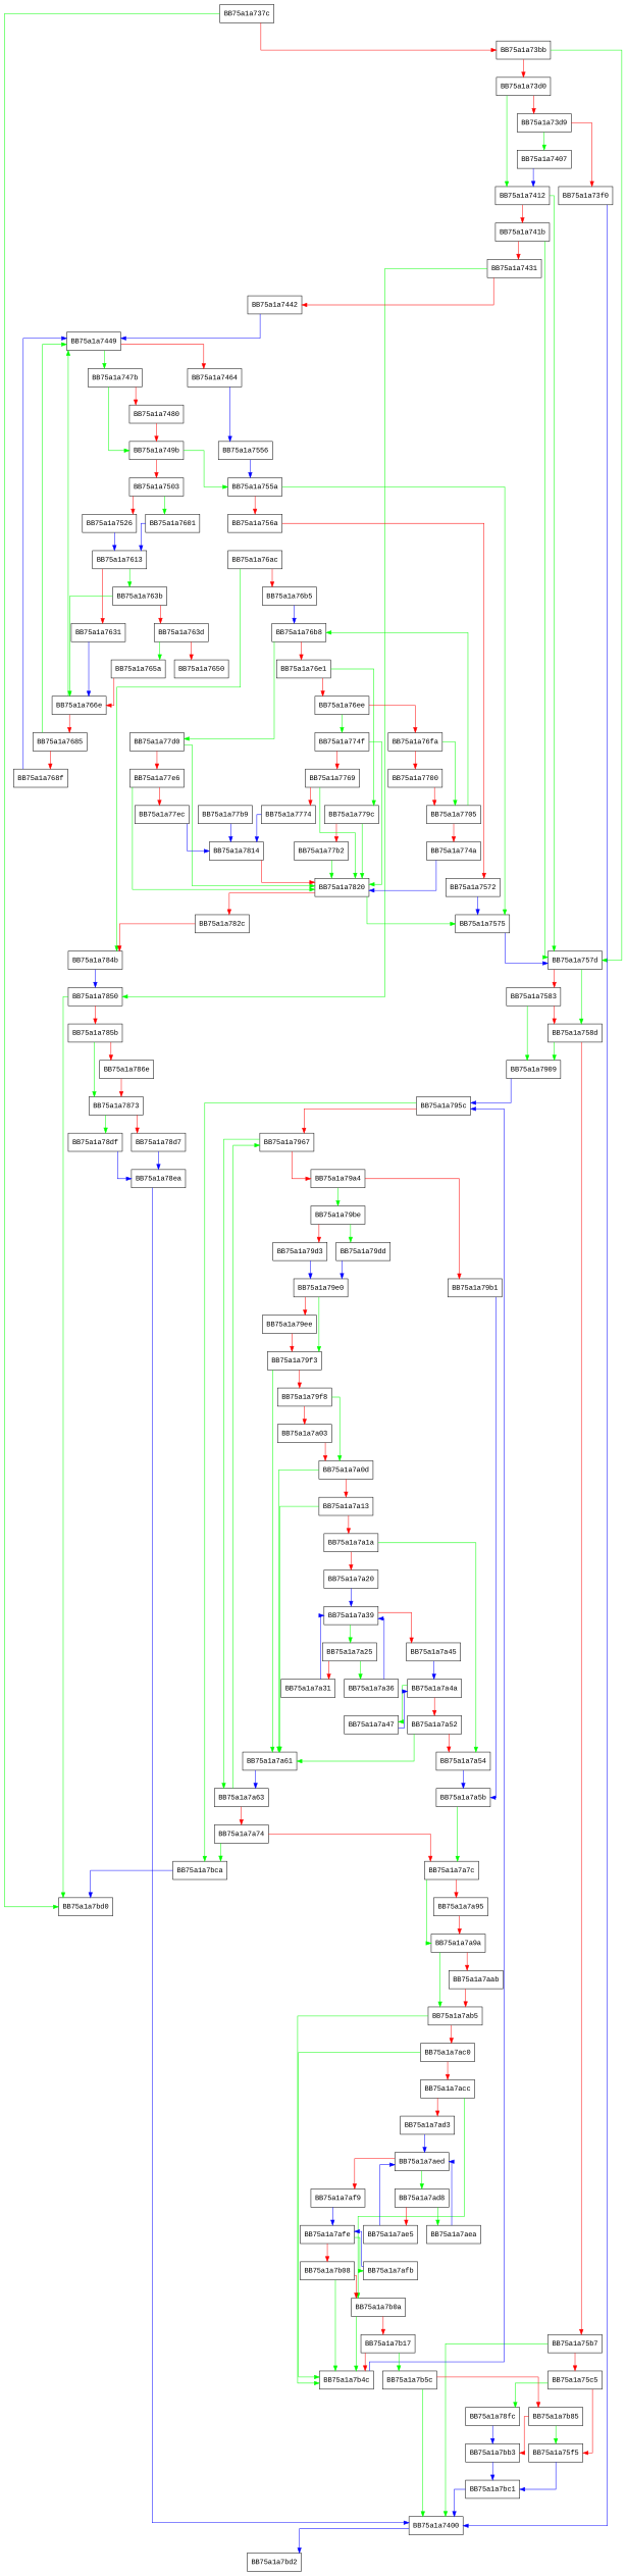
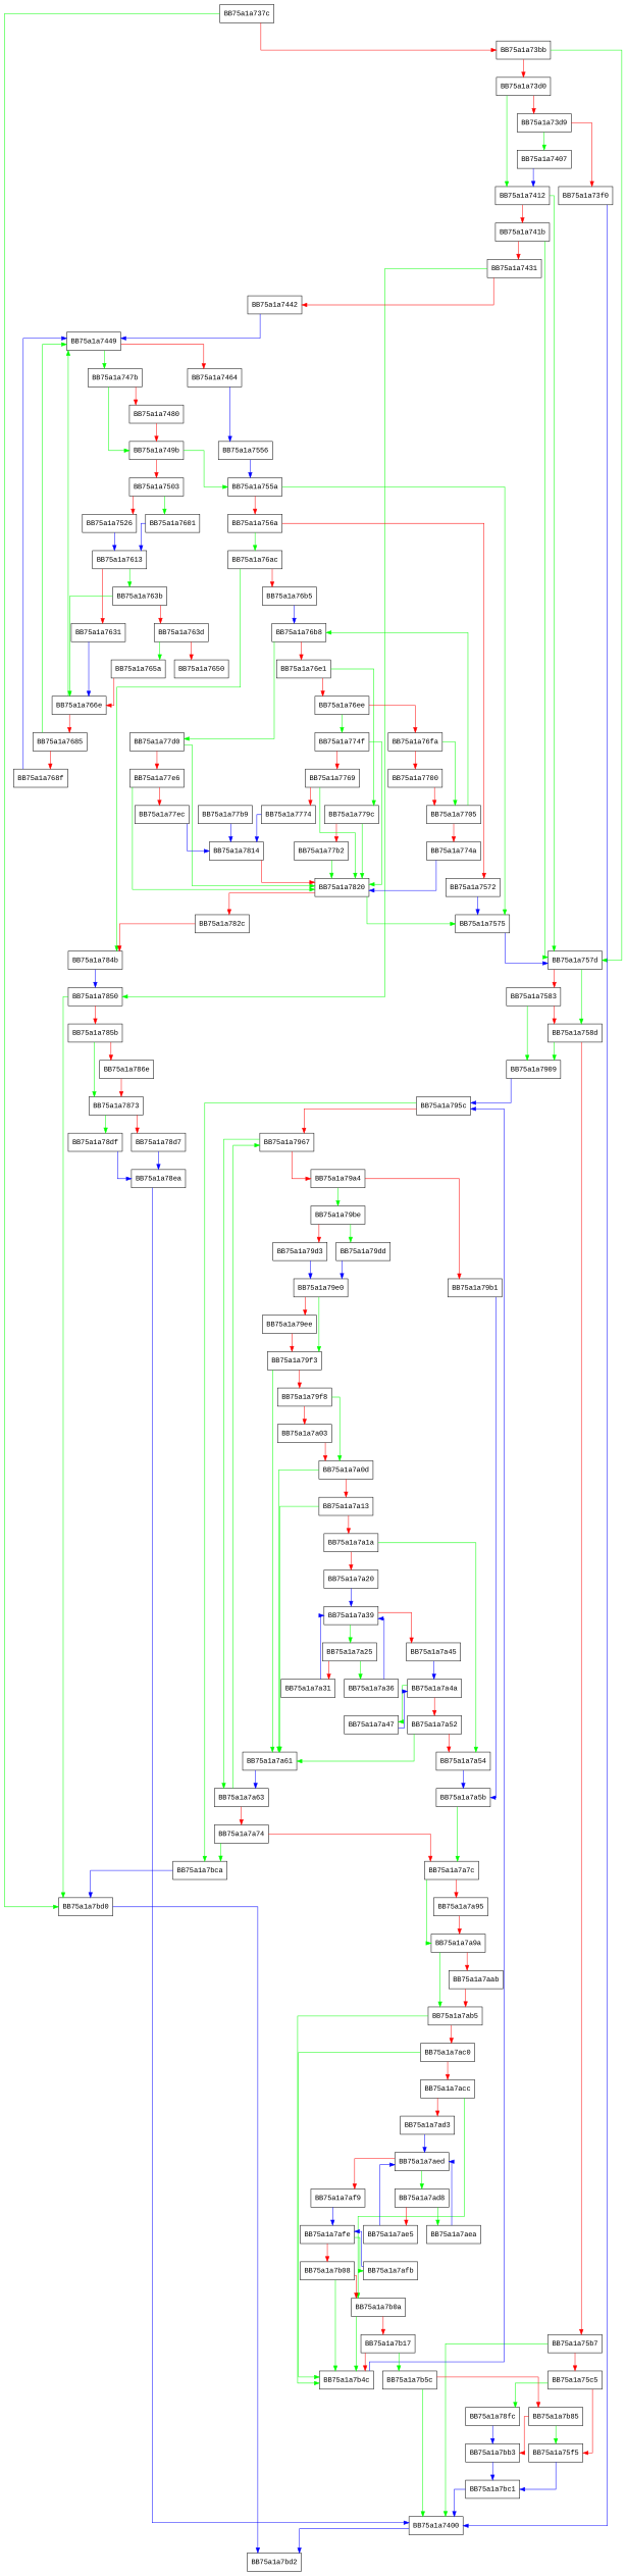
  digraph {
    fontname="Liberation Mono"
    splines=ortho
    node [fontname="Liberation Mono" shape=box]
    edge [color=red fontname="Liberation Mono"]
    BB75a1a737c
    BB75a1a7bd0
    BB75a1a73bb
    BB75a1a7bd2
    BB75a1a757d
    BB75a1a73d0
    BB75a1a758d
    BB75a1a7583
    BB75a1a7412
    BB75a1a73d9
    BB75a1a7909
    BB75a1a75b7
    BB75a1a741b
    BB75a1a7407
    BB75a1a73f0
    BB75a1a7431
    BB75a1a7400
    BB75a1a7850
    BB75a1a7442
    BB75a1a785b
    BB75a1a7449
    BB75a1a7873
    BB75a1a786e
    BB75a1a747b
    BB75a1a7464
    BB75a1a749b
    BB75a1a7480
    BB75a1a7556
    BB75a1a755a
    BB75a1a7503
    BB75a1a7575
    BB75a1a756a
    BB75a1a7601
    BB75a1a7526
    BB75a1a76ac
    BB75a1a7572
    BB75a1a7613
    BB75a1a763b
    BB75a1a7631
    BB75a1a766e
    BB75a1a763d
    BB75a1a784b
    BB75a1a76b5
    BB75a1a76b8
    BB75a1a795c
    BB75a1a75c5
    BB75a1a7bca
    BB75a1a7967
    BB75a1a78fc
    BB75a1a75f5
    BB75a1a7bb3
    BB75a1a7bc1
    BB75a1a7685
    BB75a1a765a
    BB75a1a7650
    BB75a1a768f
    BB75a1a77d0
    BB75a1a76e1
    BB75a1a7820
    BB75a1a77e6
    BB75a1a779c
    BB75a1a76ee
    BB75a1a782c
    BB75a1a77ec
    BB75a1a77b2
    BB75a1a774f
    BB75a1a76fa
    BB75a1a7769
    BB75a1a7705
    BB75a1a7700
    BB75a1a7774
    BB75a1a774a
    BB75a1a7814
    BB75a1a77b9
    BB75a1a78df
    BB75a1a78d7
    BB75a1a78ea
    BB75a1a7a63
    BB75a1a79a4
    BB75a1a7a74
    BB75a1a79be
    BB75a1a79b1
    BB75a1a7a7c
    BB75a1a79dd
    BB75a1a79d3
    BB75a1a7a5b
    BB75a1a79e0
    BB75a1a7a9a
    BB75a1a7a95
    BB75a1a79f3
    BB75a1a79ee
    BB75a1a7a61
    BB75a1a79f8
    BB75a1a7a0d
    BB75a1a7a03
    BB75a1a7a13
    BB75a1a7a1a
    BB75a1a7a54
    BB75a1a7a20
    BB75a1a7a39
    BB75a1a7a25
    BB75a1a7a45
    BB75a1a7a36
    BB75a1a7a31
    BB75a1a7a4a
    BB75a1a7a47
    BB75a1a7a52
    BB75a1a7ab5
    BB75a1a7aab
    BB75a1a7b4c
    BB75a1a7ac0
    BB75a1a7acc
    BB75a1a7b0a
    BB75a1a7ad3
    BB75a1a7b17
    BB75a1a7aed
    BB75a1a7b5c
    BB75a1a7ad8
    BB75a1a7af9
    BB75a1a7aea
    BB75a1a7ae5
    BB75a1a7afe
    BB75a1a7afb
    BB75a1a7b08
    BB75a1a7b85
    BB75a1a737c -> BB75a1a7bd0 [color=green]
    BB75a1a737c -> BB75a1a73bb
+   BB75a1a7bd0 -> BB75a1a7bd2 [color=blue]
    BB75a1a73bb -> BB75a1a757d [color=green]
    BB75a1a73bb -> BB75a1a73d0
    BB75a1a757d -> BB75a1a758d [color=green]
    BB75a1a757d -> BB75a1a7583
    BB75a1a73d0 -> BB75a1a7412 [color=green]
    BB75a1a73d0 -> BB75a1a73d9
    BB75a1a758d -> BB75a1a7909 [color=green]
    BB75a1a758d -> BB75a1a75b7
    BB75a1a7583 -> BB75a1a758d
    BB75a1a7583 -> BB75a1a7909 [color=green]
    BB75a1a7412 -> BB75a1a757d [color=green]
    BB75a1a7412 -> BB75a1a741b
    BB75a1a73d9 -> BB75a1a7407 [color=green]
    BB75a1a73d9 -> BB75a1a73f0
    BB75a1a7909 -> BB75a1a795c [color=blue]
    BB75a1a75b7 -> BB75a1a7400 [color=green]
    BB75a1a75b7 -> BB75a1a75c5
    BB75a1a741b -> BB75a1a757d [color=green]
    BB75a1a741b -> BB75a1a7431
    BB75a1a7407 -> BB75a1a7412 [color=blue]
    BB75a1a73f0 -> BB75a1a7400 [color=blue]
    BB75a1a7431 -> BB75a1a7850 [color=green]
    BB75a1a7431 -> BB75a1a7442
    BB75a1a7400 -> BB75a1a7bd2 [color=blue]
    BB75a1a7850 -> BB75a1a7bd0 [color=green]
    BB75a1a7850 -> BB75a1a785b
    BB75a1a7442 -> BB75a1a7449 [color=blue]
    BB75a1a785b -> BB75a1a7873 [color=green]
    BB75a1a785b -> BB75a1a786e
    BB75a1a7449 -> BB75a1a747b [color=green]
    BB75a1a7449 -> BB75a1a7464
    BB75a1a7873 -> BB75a1a78df [color=green]
    BB75a1a7873 -> BB75a1a78d7
    BB75a1a786e -> BB75a1a7873
    BB75a1a747b -> BB75a1a749b [color=green]
    BB75a1a747b -> BB75a1a7480
    BB75a1a7464 -> BB75a1a7556 [color=blue]
    BB75a1a749b -> BB75a1a755a [color=green]
    BB75a1a749b -> BB75a1a7503
    BB75a1a7480 -> BB75a1a749b
    BB75a1a7556 -> BB75a1a755a [color=blue]
    BB75a1a755a -> BB75a1a7575 [color=green]
    BB75a1a755a -> BB75a1a756a
    BB75a1a7503 -> BB75a1a7601 [color=green]
    BB75a1a7503 -> BB75a1a7526
    BB75a1a7575 -> BB75a1a757d [color=blue]
+   BB75a1a756a -> BB75a1a76ac [color=green]
    BB75a1a756a -> BB75a1a7572
    BB75a1a7601 -> BB75a1a7613 [color=blue]
    BB75a1a7526 -> BB75a1a7613 [color=blue]
    BB75a1a76ac -> BB75a1a784b [color=green]
    BB75a1a76ac -> BB75a1a76b5
    BB75a1a7572 -> BB75a1a7575 [color=blue]
    BB75a1a7613 -> BB75a1a763b [color=green]
    BB75a1a7613 -> BB75a1a7631
    BB75a1a763b -> BB75a1a766e [color=green]
    BB75a1a763b -> BB75a1a763d
    BB75a1a7631 -> BB75a1a766e [color=blue]
    BB75a1a766e -> BB75a1a7449 [color=green]
    BB75a1a766e -> BB75a1a7685
    BB75a1a763d -> BB75a1a765a [color=green]
    BB75a1a763d -> BB75a1a7650
    BB75a1a784b -> BB75a1a7850 [color=blue]
    BB75a1a76b5 -> BB75a1a76b8 [color=blue]
    BB75a1a76b8 -> BB75a1a77d0 [color=green]
    BB75a1a76b8 -> BB75a1a76e1
    BB75a1a795c -> BB75a1a7bca [color=green]
    BB75a1a795c -> BB75a1a7967
    BB75a1a75c5 -> BB75a1a78fc [color=green]
    BB75a1a75c5 -> BB75a1a75f5
    BB75a1a7bca -> BB75a1a7bd0 [color=blue]
    BB75a1a7967 -> BB75a1a7a63 [color=green]
    BB75a1a7967 -> BB75a1a79a4
    BB75a1a78fc -> BB75a1a7bb3 [color=blue]
    BB75a1a75f5 -> BB75a1a7bc1 [color=blue]
    BB75a1a7bb3 -> BB75a1a7bc1 [color=blue]
    BB75a1a7bc1 -> BB75a1a7400 [color=blue]
    BB75a1a7685 -> BB75a1a7449 [color=green]
    BB75a1a7685 -> BB75a1a768f
    BB75a1a765a -> BB75a1a766e
    BB75a1a768f -> BB75a1a7449 [color=blue]
    BB75a1a77d0 -> BB75a1a7820 [color=green]
    BB75a1a77d0 -> BB75a1a77e6
    BB75a1a76e1 -> BB75a1a779c [color=green]
    BB75a1a76e1 -> BB75a1a76ee
    BB75a1a7820 -> BB75a1a7575 [color=green]
    BB75a1a7820 -> BB75a1a782c
    BB75a1a77e6 -> BB75a1a7820 [color=green]
    BB75a1a77e6 -> BB75a1a77ec
    BB75a1a779c -> BB75a1a7820 [color=green]
    BB75a1a779c -> BB75a1a77b2
    BB75a1a76ee -> BB75a1a774f [color=green]
    BB75a1a76ee -> BB75a1a76fa
    BB75a1a782c -> BB75a1a784b
    BB75a1a77ec -> BB75a1a7814 [color=blue]
    BB75a1a77b2 -> BB75a1a7820 [color=green]
    BB75a1a774f -> BB75a1a7820 [color=green]
    BB75a1a774f -> BB75a1a7769
    BB75a1a76fa -> BB75a1a7705 [color=green]
    BB75a1a76fa -> BB75a1a7700
    BB75a1a7769 -> BB75a1a7820 [color=green]
    BB75a1a7769 -> BB75a1a7774
    BB75a1a7705 -> BB75a1a76b8 [color=green]
    BB75a1a7705 -> BB75a1a774a
    BB75a1a7700 -> BB75a1a7705
    BB75a1a7774 -> BB75a1a7814 [color=blue]
    BB75a1a774a -> BB75a1a7820 [color=blue]
    BB75a1a7814 -> BB75a1a7820
    BB75a1a77b9 -> BB75a1a7814 [color=blue]
    BB75a1a78df -> BB75a1a78ea [color=blue]
    BB75a1a78d7 -> BB75a1a78ea [color=blue]
    BB75a1a78ea -> BB75a1a7400 [color=blue]
    BB75a1a7a63 -> BB75a1a7967 [color=green]
    BB75a1a7a63 -> BB75a1a7a74
    BB75a1a79a4 -> BB75a1a79be [color=green]
    BB75a1a79a4 -> BB75a1a79b1
    BB75a1a7a74 -> BB75a1a7bca [color=green]
    BB75a1a7a74 -> BB75a1a7a7c
    BB75a1a79be -> BB75a1a79dd [color=green]
    BB75a1a79be -> BB75a1a79d3
    BB75a1a79b1 -> BB75a1a7a5b [color=blue]
    BB75a1a7a7c -> BB75a1a7a9a [color=green]
    BB75a1a7a7c -> BB75a1a7a95
    BB75a1a79dd -> BB75a1a79e0 [color=blue]
    BB75a1a79d3 -> BB75a1a79e0 [color=blue]
    BB75a1a7a5b -> BB75a1a7a7c [color=green]
    BB75a1a79e0 -> BB75a1a79f3 [color=green]
    BB75a1a79e0 -> BB75a1a79ee
    BB75a1a7a9a -> BB75a1a7ab5 [color=green]
    BB75a1a7a9a -> BB75a1a7aab
    BB75a1a7a95 -> BB75a1a7a9a
    BB75a1a79f3 -> BB75a1a7a61 [color=green]
    BB75a1a79f3 -> BB75a1a79f8
    BB75a1a79ee -> BB75a1a79f3
    BB75a1a7a61 -> BB75a1a7a63 [color=blue]
    BB75a1a79f8 -> BB75a1a7a0d [color=green]
    BB75a1a79f8 -> BB75a1a7a03
    BB75a1a7a0d -> BB75a1a7a61 [color=green]
    BB75a1a7a0d -> BB75a1a7a13
    BB75a1a7a03 -> BB75a1a7a0d
    BB75a1a7a13 -> BB75a1a7a61 [color=green]
    BB75a1a7a13 -> BB75a1a7a1a
    BB75a1a7a1a -> BB75a1a7a54 [color=green]
    BB75a1a7a1a -> BB75a1a7a20
    BB75a1a7a54 -> BB75a1a7a5b [color=blue]
    BB75a1a7a20 -> BB75a1a7a39 [color=blue]
    BB75a1a7a39 -> BB75a1a7a25 [color=green]
    BB75a1a7a39 -> BB75a1a7a45
    BB75a1a7a25 -> BB75a1a7a36 [color=green]
    BB75a1a7a25 -> BB75a1a7a31
    BB75a1a7a45 -> BB75a1a7a4a [color=blue]
    BB75a1a7a36 -> BB75a1a7a39 [color=blue]
    BB75a1a7a31 -> BB75a1a7a39 [color=blue]
    BB75a1a7a4a -> BB75a1a7a47 [color=green]
    BB75a1a7a4a -> BB75a1a7a52
    BB75a1a7a47 -> BB75a1a7a4a [color=blue]
    BB75a1a7a52 -> BB75a1a7a61 [color=green]
    BB75a1a7a52 -> BB75a1a7a54
    BB75a1a7ab5 -> BB75a1a7b4c [color=green]
    BB75a1a7ab5 -> BB75a1a7ac0
    BB75a1a7aab -> BB75a1a7ab5
    BB75a1a7b4c -> BB75a1a795c [color=blue]
    BB75a1a7ac0 -> BB75a1a7b4c [color=green]
    BB75a1a7ac0 -> BB75a1a7acc
    BB75a1a7acc -> BB75a1a7b0a [color=green]
    BB75a1a7acc -> BB75a1a7ad3
    BB75a1a7b0a -> BB75a1a7b4c [color=green]
    BB75a1a7b0a -> BB75a1a7b17
    BB75a1a7ad3 -> BB75a1a7aed [color=blue]
    BB75a1a7b17 -> BB75a1a7b4c
    BB75a1a7b17 -> BB75a1a7b5c [color=green]
    BB75a1a7aed -> BB75a1a7ad8 [color=green]
    BB75a1a7aed -> BB75a1a7af9
    BB75a1a7b5c -> BB75a1a7400 [color=green]
    BB75a1a7b5c -> BB75a1a7b85
    BB75a1a7ad8 -> BB75a1a7aea [color=green]
    BB75a1a7ad8 -> BB75a1a7ae5
    BB75a1a7af9 -> BB75a1a7afe [color=blue]
    BB75a1a7aea -> BB75a1a7aed [color=blue]
    BB75a1a7ae5 -> BB75a1a7aed [color=blue]
    BB75a1a7afe -> BB75a1a7afb [color=green]
    BB75a1a7afe -> BB75a1a7b08
    BB75a1a7afb -> BB75a1a7afe [color=blue]
    BB75a1a7b08 -> BB75a1a7b4c [color=green]
    BB75a1a7b08 -> BB75a1a7b0a
    BB75a1a7b85 -> BB75a1a75f5 [color=green]
    BB75a1a7b85 -> BB75a1a7bb3
  }
